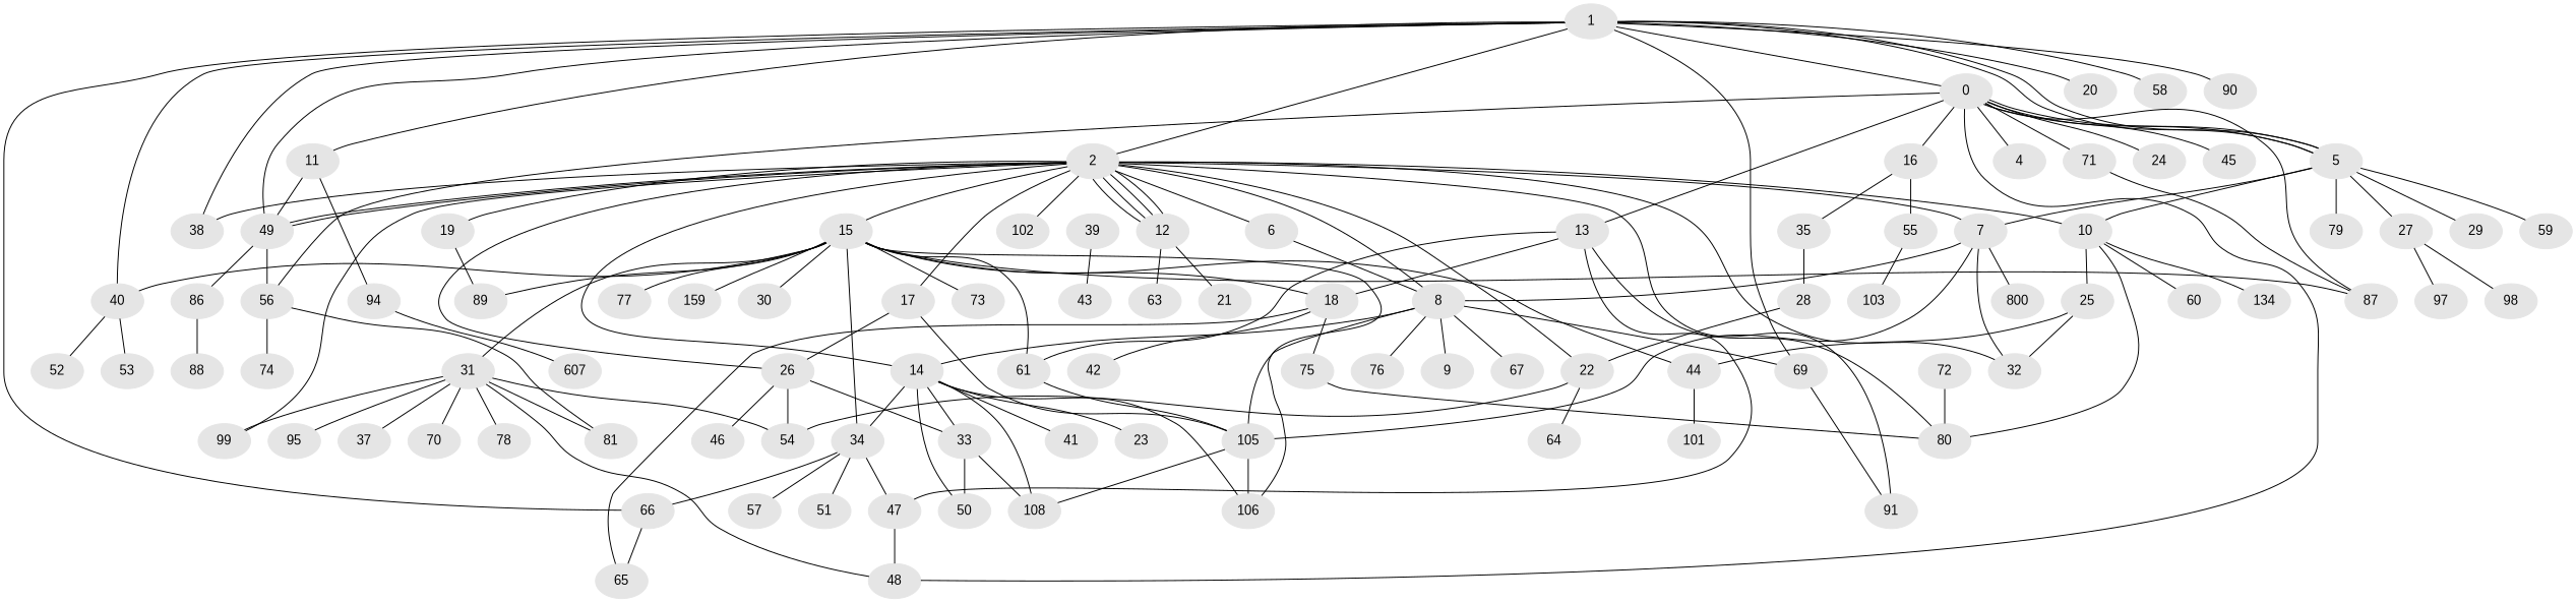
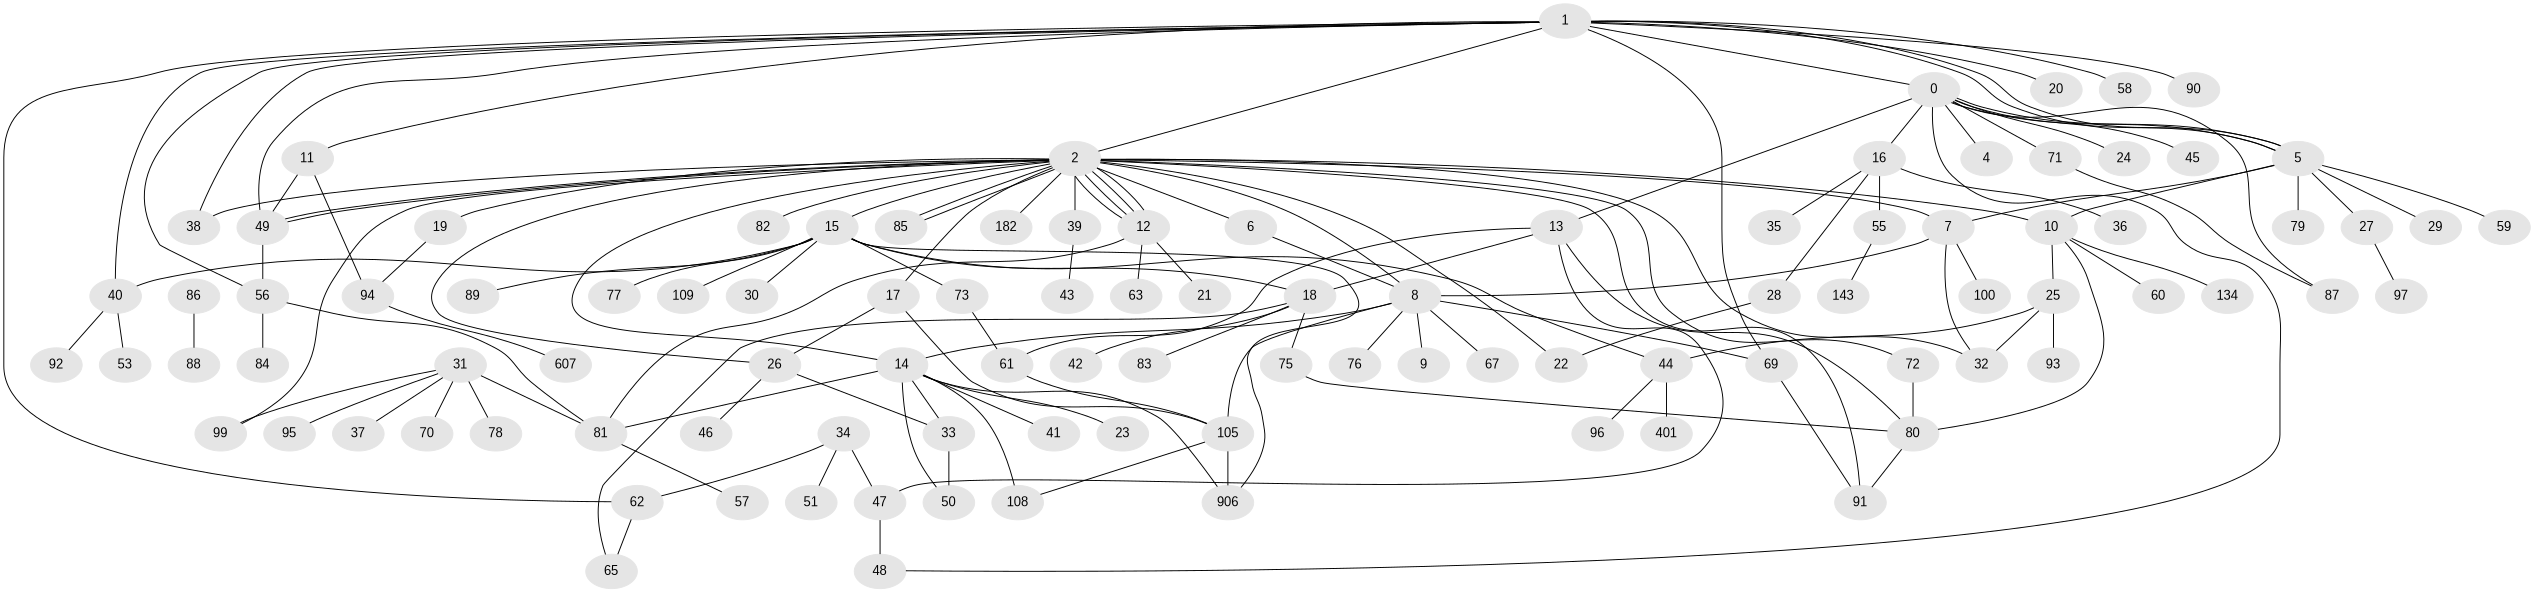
  graph {
    fontname="Liberation Sans"
    node [color=gray90 fontname="Liberation Sans" style=filled]
    edge [fontname="Liberation Sans"]
    1
    2
    n3 [label=0]
    5
    11
    20
    38
    40
    49
    58
-   62 [label=66]
+   62
    69
    90
    6
    7
    8
    10
    12
    14
    15
    17
    19
    22
    26
    32
    39
    72
+   82
+   85
    91
    99
-   102
+   102 [label=182]
    4
    13
    16
    24
    45
    48
    56
    71
    87
    27
    29
    59
    79
    94
    53
-   92 [label=52]
+   92
    86
    65
-   100 [label=800]
+   100
    105
    9
    67
    76
    25
    60
    80
    n59 [label=134]
    21
    63
    81
    23
    33
    34
    41
    50
-   106
+   106 [label=906]
    108
    18
    61
    30
    31
    44
    73
    77
    89
-   109 [label=159]
-   54
-   64
+   109
    46
    43
    47
    28
    35
+   36
    55
-   84 [label=74]
+   84
    97
-   98
+   93
    n92 [label=607]
    42
    75
+   83
    51
    57
    37
    70
    78
    95
-   101
-   103
+   96
+   101 [label=401]
+   103 [label=143]
    88
    1 -- 2
    1 -- n3
    1 -- 5
    1 -- 5
    1 -- 11
    1 -- 20
    1 -- 38
    1 -- 40
    1 -- 49
    1 -- 58
    1 -- 62
    1 -- 69
    1 -- 90
    2 -- 38
    2 -- 49
    2 -- 49
    2 -- 6
    2 -- 7
    2 -- 8
    2 -- 10
    2 -- 12
    2 -- 12
    2 -- 12
    2 -- 12
    2 -- 14
    2 -- 15
    2 -- 17
    2 -- 19
    2 -- 22
    2 -- 26
    2 -- 32
+   2 -- 39
+   2 -- 72
+   2 -- 82
+   2 -- 85
+   2 -- 85
    2 -- 91
    2 -- 99
    2 -- 102
    n3 -- 5
    n3 -- 5
    n3 -- 4
    n3 -- 13
    n3 -- 16
    n3 -- 24
    n3 -- 45
    n3 -- 48
-   n3 -- 56
+   1 -- 56
    n3 -- 71
    n3 -- 87
    5 -- 7
    5 -- 10
    5 -- 27
    5 -- 29
    5 -- 59
    5 -- 79
    11 -- 49
    11 -- 94
    40 -- 53
    40 -- 92
    49 -- 56
-   49 -- 86
    62 -- 65
    69 -- 91
    6 -- 8
    7 -- 8
    7 -- 32
    7 -- 100
-   7 -- 105
    8 -- 69
    8 -- 14
    8 -- 105
    8 -- 9
    8 -- 67
    8 -- 76
    10 -- 25
    10 -- 60
    10 -- 80
    10 -- n59
    12 -- 21
    12 -- 63
+   12 -- 81
    14 -- 23
    14 -- 33
-   14 -- 34
+   14 -- 81
    14 -- 41
    14 -- 50
    14 -- 106
    14 -- 108
    15 -- 40
-   15 -- 87
-   15 -- 34
    15 -- 106
    15 -- 18
-   15 -- 61
+   73 -- 61
    15 -- 30
-   15 -- 31
    15 -- 44
    15 -- 73
    15 -- 77
    15 -- 89
    15 -- 109
    17 -- 26
    17 -- 105
-   19 -- 89
-   22 -- 54
-   22 -- 64
+   19 -- 94
    26 -- 33
-   26 -- 54
    26 -- 46
    39 -- 43
    72 -- 80
    13 -- 80
    13 -- 18
    13 -- 61
    13 -- 47
-   35 -- 28
+   16 -- 28
    16 -- 35
+   16 -- 36
    16 -- 55
    56 -- 81
    56 -- 84
    71 -- 87
    27 -- 97
-   27 -- 98
    94 -- n92
    86 -- 88
    105 -- 106
    105 -- 108
    25 -- 32
    25 -- 44
+   25 -- 93
+   80 -- 91
    33 -- 50
-   33 -- 108
    34 -- 62
    34 -- 47
    34 -- 51
-   34 -- 57
+   81 -- 57
    18 -- 65
    18 -- 42
    18 -- 75
+   18 -- 83
    61 -- 105
    31 -- 99
-   31 -- 48
    31 -- 81
-   31 -- 54
    31 -- 37
    31 -- 70
    31 -- 78
    31 -- 95
+   44 -- 96
    44 -- 101
    47 -- 48
    28 -- 22
    55 -- 103
    75 -- 80
  }
